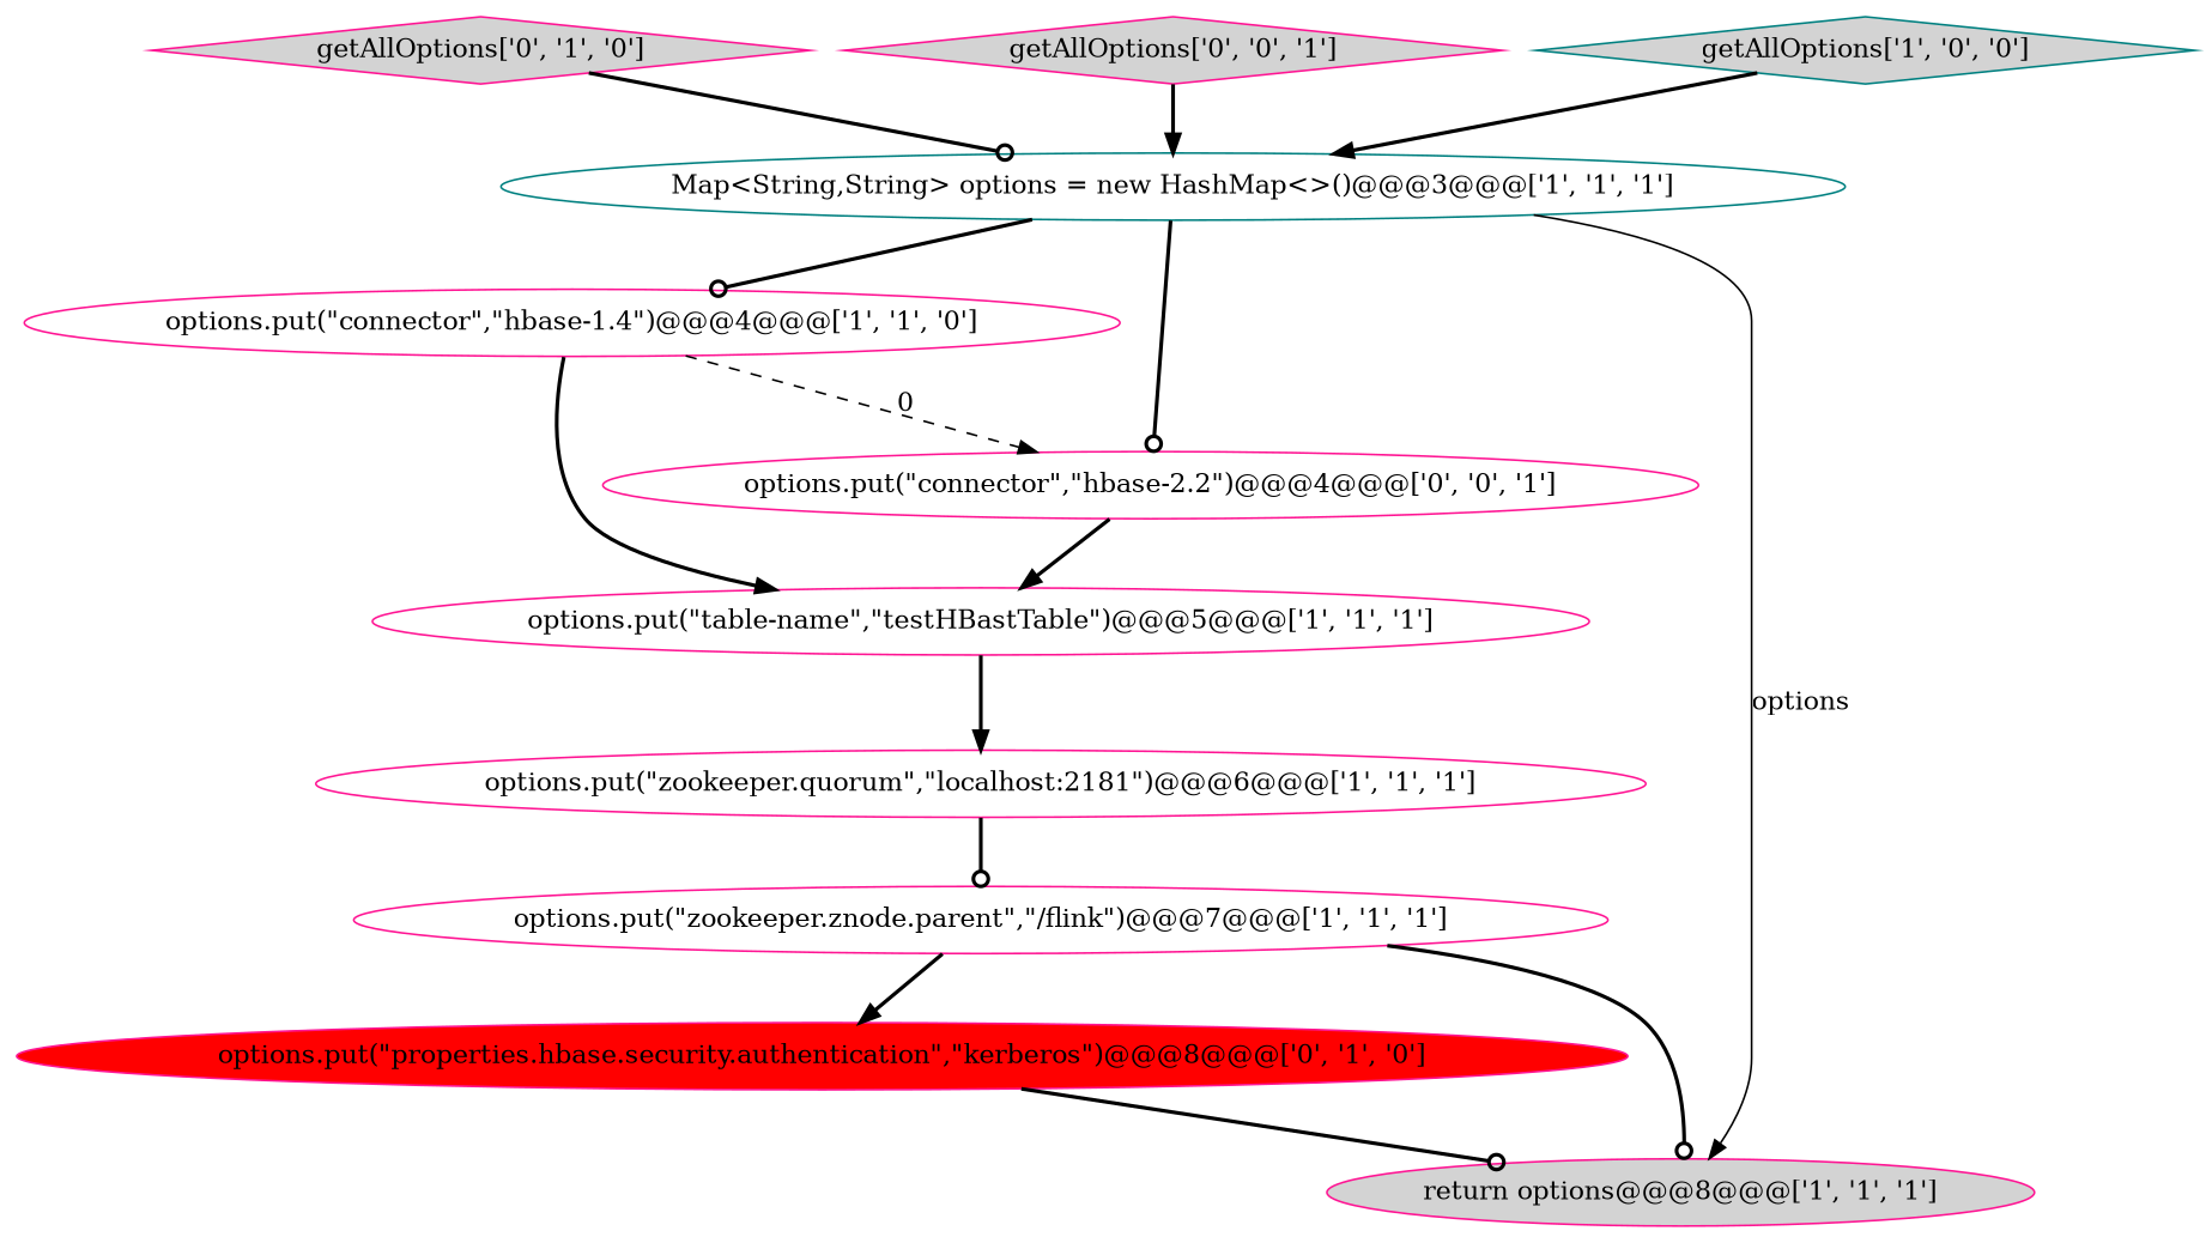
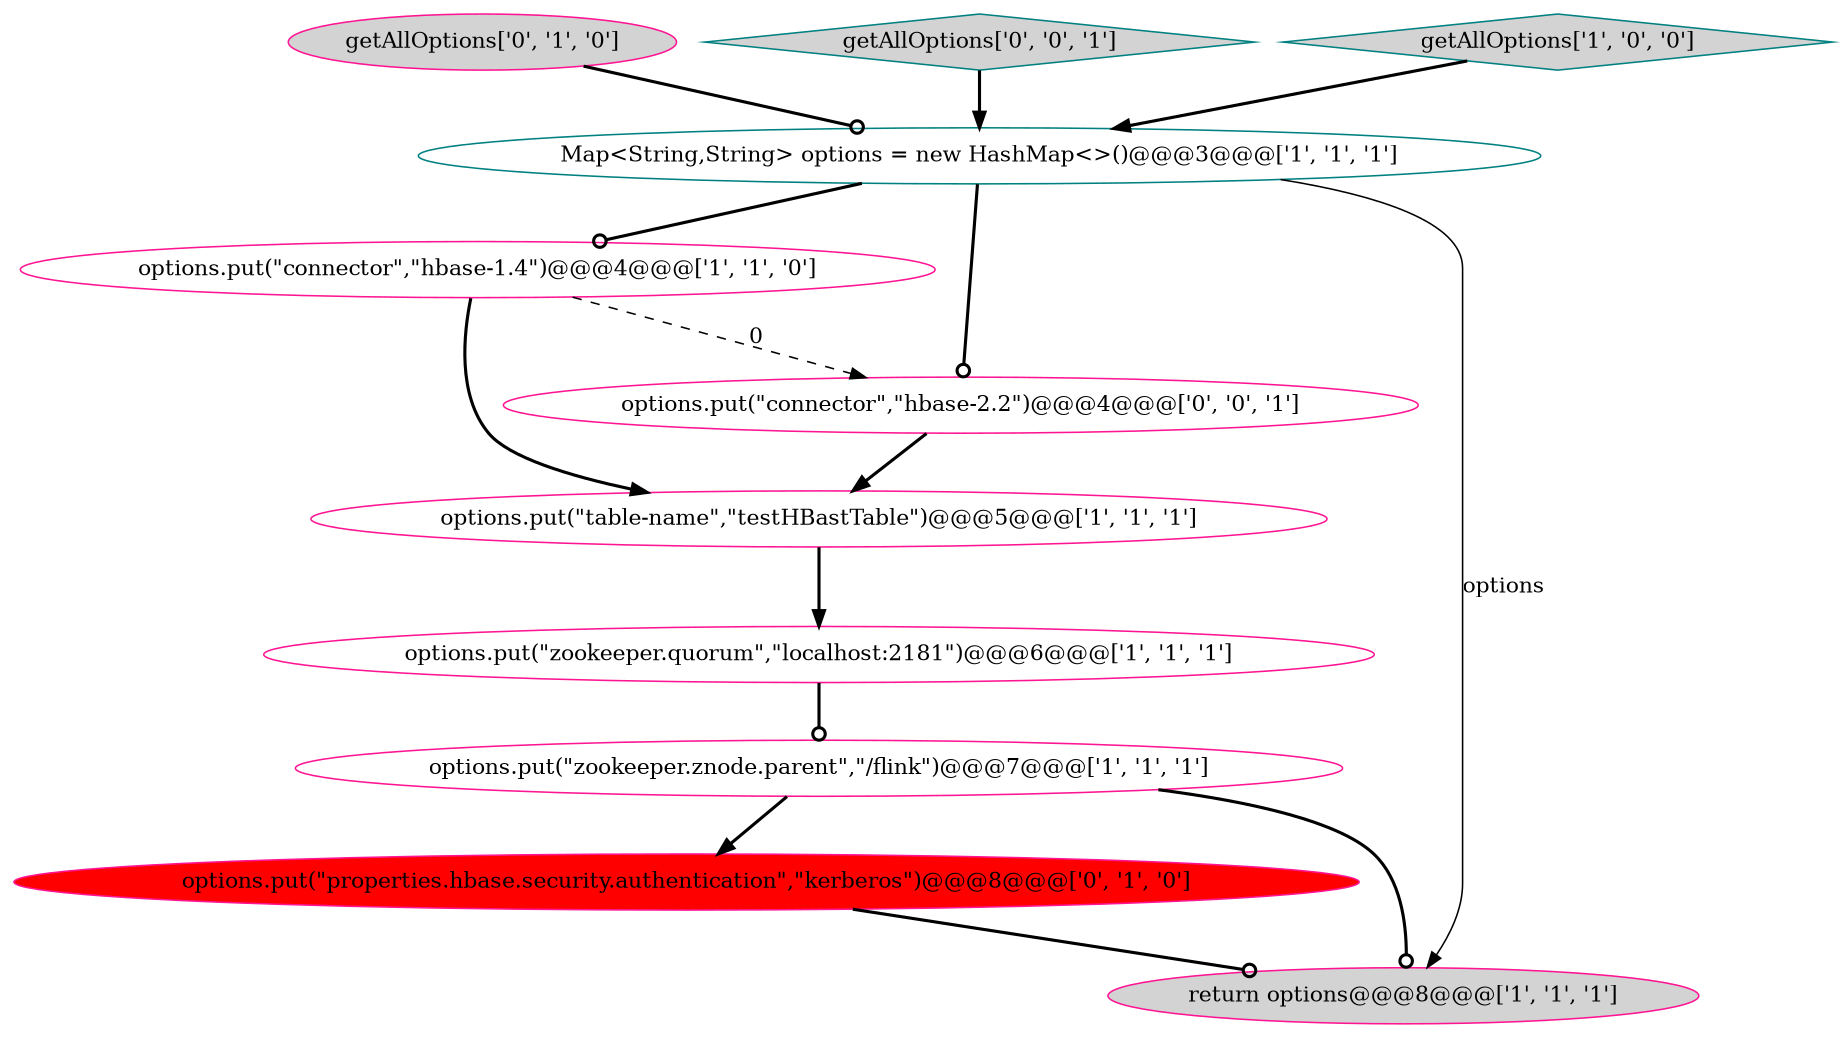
  digraph {
    node [color=deeppink fillcolor=white shape=ellipse style=filled]
    edge [arrowhead=normal style=bold]
-   n1 [fillcolor=lightgray label="getAllOptions['0', '1', '0']" shape=diamond]
+   n1 [fillcolor=lightgray label="getAllOptions['0', '1', '0']"]
    n2 [color=teal label="Map<String,String> options = new HashMap<>()@@@3@@@['1', '1', '1']"]
    n3 [label="options.put(\"connector\",\"hbase-1.4\")@@@4@@@['1', '1', '0']"]
    n4 [label="options.put(\"connector\",\"hbase-2.2\")@@@4@@@['0', '0', '1']"]
    n5 [fillcolor=lightgray label="return options@@@8@@@['1', '1', '1']"]
    n6 [label="options.put(\"table-name\",\"testHBastTable\")@@@5@@@['1', '1', '1']"]
    n7 [label="options.put(\"zookeeper.quorum\",\"localhost:2181\")@@@6@@@['1', '1', '1']"]
    n8 [label="options.put(\"zookeeper.znode.parent\",\"/flink\")@@@7@@@['1', '1', '1']"]
    n9 [fillcolor=red label="options.put(\"properties.hbase.security.authentication\",\"kerberos\")@@@8@@@['0', '1', '0']"]
-   n10 [fillcolor=lightgray label="getAllOptions['0', '0', '1']" shape=diamond]
+   n10 [color=teal fillcolor=lightgray label="getAllOptions['0', '0', '1']" shape=diamond]
    n11 [color=teal fillcolor=lightgray label="getAllOptions['1', '0', '0']" shape=diamond]
    n1 -> n2 [arrowhead=odot]
    n2 -> n3 [arrowhead=odot]
    n2 -> n4 [arrowhead=odot]
    n2 -> n5 [label=options style=solid]
    n3 -> n4 [label=0 style=dashed]
    n3 -> n6
    n4 -> n6
    n6 -> n7
    n7 -> n8 [arrowhead=odot]
    n8 -> n5 [arrowhead=odot]
    n8 -> n9
    n9 -> n5 [arrowhead=odot]
    n10 -> n2
    n11 -> n2
  }
